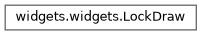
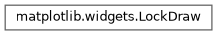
  digraph {
    rankdir=LR
-   n1 [color=grey40 fillcolor=white fontname=Helvetica fontsize=10 height=0.2 label="widgets.widgets.LockDraw" shape=box style=filled width=0.4]
+   n1 [color=grey40 fillcolor=white fontname=Helvetica fontsize=10 height=0.2 label="matplotlib.widgets.LockDraw" shape=box style=filled width=0.4]
  }
